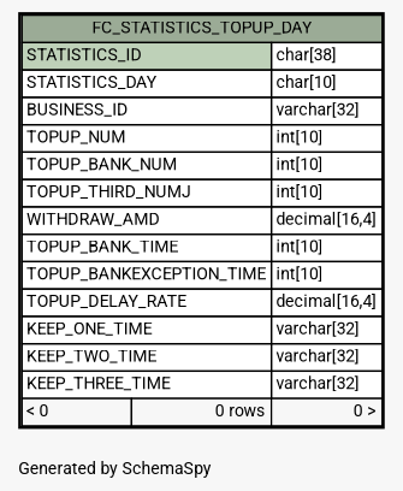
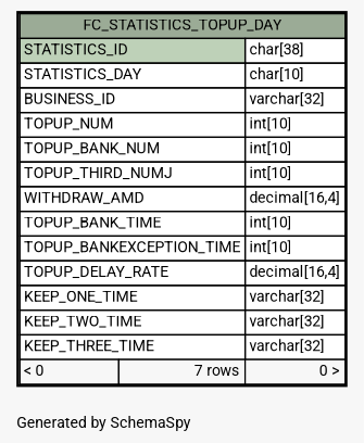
  digraph {
    bgcolor="#f7f7f7"
    fontname=Roboto
    fontsize=11
    label="\nGenerated by SchemaSpy"
    labeljust=l
    nodesep=0.18
    rankdir=RL
    ranksep=0.46
-   n1 [fontname=Roboto fontsize=11 label=<     <TABLE BORDER="2" CELLBORDER="1" CELLSPACING="0" BGCOLOR="#ffffff">       <TR><TD COLSPAN="3" BGCOLOR="#9bab96" ALIGN="CENTER">FC_STATISTICS_TOPUP_DAY</TD></TR>       <TR><TD PORT="STATISTICS_ID" COLSPAN="2" BGCOLOR="#bed1b8" ALIGN="LEFT">STATISTICS_ID</TD><TD PORT="STATISTICS_ID.type" ALIGN="LEFT">char[38]</TD></TR>       <TR><TD PORT="STATISTICS_DAY" COLSPAN="2" ALIGN="LEFT">STATISTICS_DAY</TD><TD PORT="STATISTICS_DAY.type" ALIGN="LEFT">char[10]</TD></TR>       <TR><TD PORT="BUSINESS_ID" COLSPAN="2" ALIGN="LEFT">BUSINESS_ID</TD><TD PORT="BUSINESS_ID.type" ALIGN="LEFT">varchar[32]</TD></TR>       <TR><TD PORT="TOPUP_NUM" COLSPAN="2" ALIGN="LEFT">TOPUP_NUM</TD><TD PORT="TOPUP_NUM.type" ALIGN="LEFT">int[10]</TD></TR>       <TR><TD PORT="TOPUP_BANK_NUM" COLSPAN="2" ALIGN="LEFT">TOPUP_BANK_NUM</TD><TD PORT="TOPUP_BANK_NUM.type" ALIGN="LEFT">int[10]</TD></TR>       <TR><TD PORT="TOPUP_THIRD_NUMJ" COLSPAN="2" ALIGN="LEFT">TOPUP_THIRD_NUMJ</TD><TD PORT="TOPUP_THIRD_NUMJ.type" ALIGN="LEFT">int[10]</TD></TR>       <TR><TD PORT="WITHDRAW_AMD" COLSPAN="2" ALIGN="LEFT">WITHDRAW_AMD</TD><TD PORT="WITHDRAW_AMD.type" ALIGN="LEFT">decimal[16,4]</TD></TR>       <TR><TD PORT="TOPUP_BANK_TIME" COLSPAN="2" ALIGN="LEFT">TOPUP_BANK_TIME</TD><TD PORT="TOPUP_BANK_TIME.type" ALIGN="LEFT">int[10]</TD></TR>       <TR><TD PORT="TOPUP_BANKEXCEPTION_TIME" COLSPAN="2" ALIGN="LEFT">TOPUP_BANKEXCEPTION_TIME</TD><TD PORT="TOPUP_BANKEXCEPTION_TIME.type" ALIGN="LEFT">int[10]</TD></TR>       <TR><TD PORT="TOPUP_DELAY_RATE" COLSPAN="2" ALIGN="LEFT">TOPUP_DELAY_RATE</TD><TD PORT="TOPUP_DELAY_RATE.type" ALIGN="LEFT">decimal[16,4]</TD></TR>       <TR><TD PORT="KEEP_ONE_TIME" COLSPAN="2" ALIGN="LEFT">KEEP_ONE_TIME</TD><TD PORT="KEEP_ONE_TIME.type" ALIGN="LEFT">varchar[32]</TD></TR>       <TR><TD PORT="KEEP_TWO_TIME" COLSPAN="2" ALIGN="LEFT">KEEP_TWO_TIME</TD><TD PORT="KEEP_TWO_TIME.type" ALIGN="LEFT">varchar[32]</TD></TR>       <TR><TD PORT="KEEP_THREE_TIME" COLSPAN="2" ALIGN="LEFT">KEEP_THREE_TIME</TD><TD PORT="KEEP_THREE_TIME.type" ALIGN="LEFT">varchar[32]</TD></TR>       <TR><TD ALIGN="LEFT" BGCOLOR="#f7f7f7">&lt; 0</TD><TD ALIGN="RIGHT" BGCOLOR="#f7f7f7">0 rows</TD><TD ALIGN="RIGHT" BGCOLOR="#f7f7f7">0 &gt;</TD></TR>     </TABLE>> shape=plaintext]
+   n1 [fontname=Roboto fontsize=11 label=<     <TABLE BORDER="2" CELLBORDER="1" CELLSPACING="0" BGCOLOR="#ffffff">       <TR><TD COLSPAN="3" BGCOLOR="#9bab96" ALIGN="CENTER">FC_STATISTICS_TOPUP_DAY</TD></TR>       <TR><TD PORT="STATISTICS_ID" COLSPAN="2" BGCOLOR="#bed1b8" ALIGN="LEFT">STATISTICS_ID</TD><TD PORT="STATISTICS_ID.type" ALIGN="LEFT">char[38]</TD></TR>       <TR><TD PORT="STATISTICS_DAY" COLSPAN="2" ALIGN="LEFT">STATISTICS_DAY</TD><TD PORT="STATISTICS_DAY.type" ALIGN="LEFT">char[10]</TD></TR>       <TR><TD PORT="BUSINESS_ID" COLSPAN="2" ALIGN="LEFT">BUSINESS_ID</TD><TD PORT="BUSINESS_ID.type" ALIGN="LEFT">varchar[32]</TD></TR>       <TR><TD PORT="TOPUP_NUM" COLSPAN="2" ALIGN="LEFT">TOPUP_NUM</TD><TD PORT="TOPUP_NUM.type" ALIGN="LEFT">int[10]</TD></TR>       <TR><TD PORT="TOPUP_BANK_NUM" COLSPAN="2" ALIGN="LEFT">TOPUP_BANK_NUM</TD><TD PORT="TOPUP_BANK_NUM.type" ALIGN="LEFT">int[10]</TD></TR>       <TR><TD PORT="TOPUP_THIRD_NUMJ" COLSPAN="2" ALIGN="LEFT">TOPUP_THIRD_NUMJ</TD><TD PORT="TOPUP_THIRD_NUMJ.type" ALIGN="LEFT">int[10]</TD></TR>       <TR><TD PORT="WITHDRAW_AMD" COLSPAN="2" ALIGN="LEFT">WITHDRAW_AMD</TD><TD PORT="WITHDRAW_AMD.type" ALIGN="LEFT">decimal[16,4]</TD></TR>       <TR><TD PORT="TOPUP_BANK_TIME" COLSPAN="2" ALIGN="LEFT">TOPUP_BANK_TIME</TD><TD PORT="TOPUP_BANK_TIME.type" ALIGN="LEFT">int[10]</TD></TR>       <TR><TD PORT="TOPUP_BANKEXCEPTION_TIME" COLSPAN="2" ALIGN="LEFT">TOPUP_BANKEXCEPTION_TIME</TD><TD PORT="TOPUP_BANKEXCEPTION_TIME.type" ALIGN="LEFT">int[10]</TD></TR>       <TR><TD PORT="TOPUP_DELAY_RATE" COLSPAN="2" ALIGN="LEFT">TOPUP_DELAY_RATE</TD><TD PORT="TOPUP_DELAY_RATE.type" ALIGN="LEFT">decimal[16,4]</TD></TR>       <TR><TD PORT="KEEP_ONE_TIME" COLSPAN="2" ALIGN="LEFT">KEEP_ONE_TIME</TD><TD PORT="KEEP_ONE_TIME.type" ALIGN="LEFT">varchar[32]</TD></TR>       <TR><TD PORT="KEEP_TWO_TIME" COLSPAN="2" ALIGN="LEFT">KEEP_TWO_TIME</TD><TD PORT="KEEP_TWO_TIME.type" ALIGN="LEFT">varchar[32]</TD></TR>       <TR><TD PORT="KEEP_THREE_TIME" COLSPAN="2" ALIGN="LEFT">KEEP_THREE_TIME</TD><TD PORT="KEEP_THREE_TIME.type" ALIGN="LEFT">varchar[32]</TD></TR>       <TR><TD ALIGN="LEFT" BGCOLOR="#f7f7f7">&lt; 0</TD><TD ALIGN="RIGHT" BGCOLOR="#f7f7f7">7 rows</TD><TD ALIGN="RIGHT" BGCOLOR="#f7f7f7">0 &gt;</TD></TR>     </TABLE>> shape=plaintext]
  }
